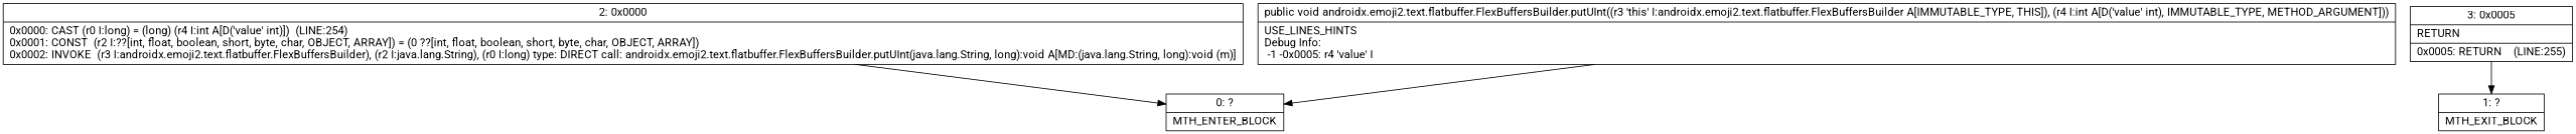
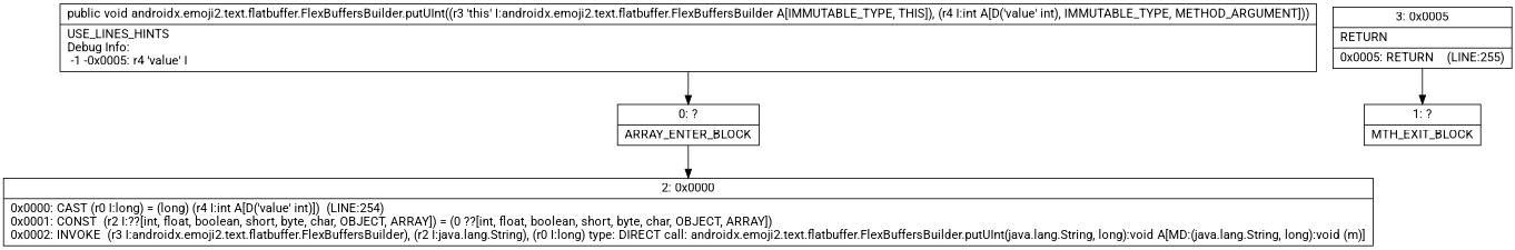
  digraph {
    fontname=Roboto
    node [fontname=Roboto shape=record]
    edge [fontname=Roboto]
-   n1 [label="{0\:\ ?|MTH_ENTER_BLOCK\l}"]
+   n1 [label="{0\:\ ?|ARRAY_ENTER_BLOCK\l}"]
    n2 [label="{2\:\ 0x0000|0x0000: CAST (r0 I:long) = (long) (r4 I:int A[D('value' int)])  (LINE:254)\l0x0001: CONST  (r2 I:??[int, float, boolean, short, byte, char, OBJECT, ARRAY]) = (0 ??[int, float, boolean, short, byte, char, OBJECT, ARRAY]) \l0x0002: INVOKE  (r3 I:androidx.emoji2.text.flatbuffer.FlexBuffersBuilder), (r2 I:java.lang.String), (r0 I:long) type: DIRECT call: androidx.emoji2.text.flatbuffer.FlexBuffersBuilder.putUInt(java.lang.String, long):void A[MD:(java.lang.String, long):void (m)]\l}"]
    n3 [label="{3\:\ 0x0005|RETURN\l|0x0005: RETURN    (LINE:255)\l}"]
    n4 [label="{1\:\ ?|MTH_EXIT_BLOCK\l}"]
    n5 [label="{public void androidx.emoji2.text.flatbuffer.FlexBuffersBuilder.putUInt((r3 'this' I:androidx.emoji2.text.flatbuffer.FlexBuffersBuilder A[IMMUTABLE_TYPE, THIS]), (r4 I:int A[D('value' int), IMMUTABLE_TYPE, METHOD_ARGUMENT]))  | USE_LINES_HINTS\lDebug Info:\l  \-1 \-0x0005: r4 'value' I\l}"]
-   n2 -> n1
+   n1 -> n2
    n3 -> n4
    n5 -> n1
  }
